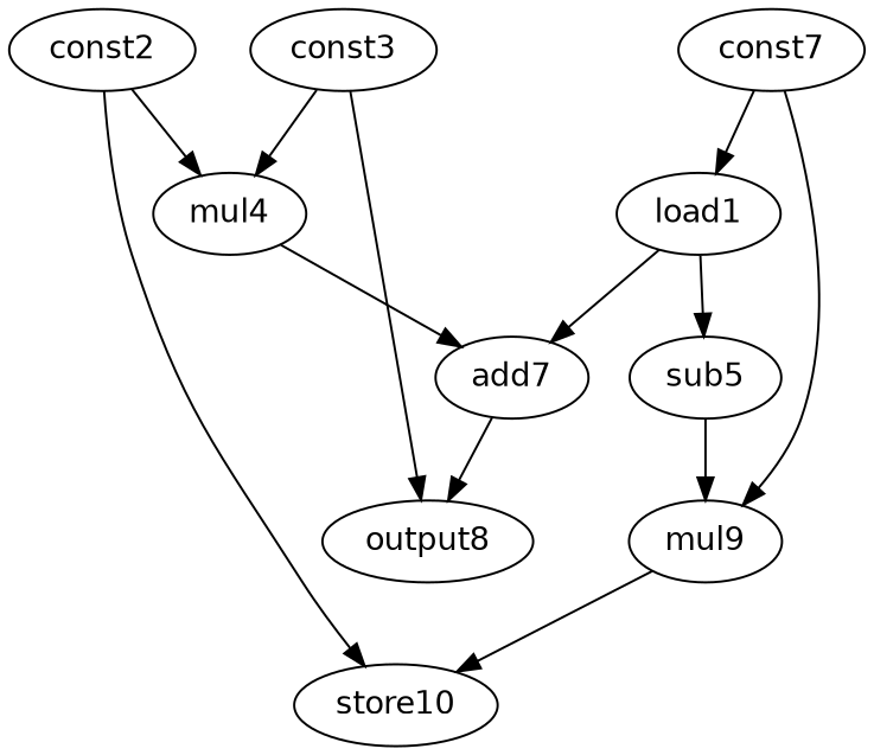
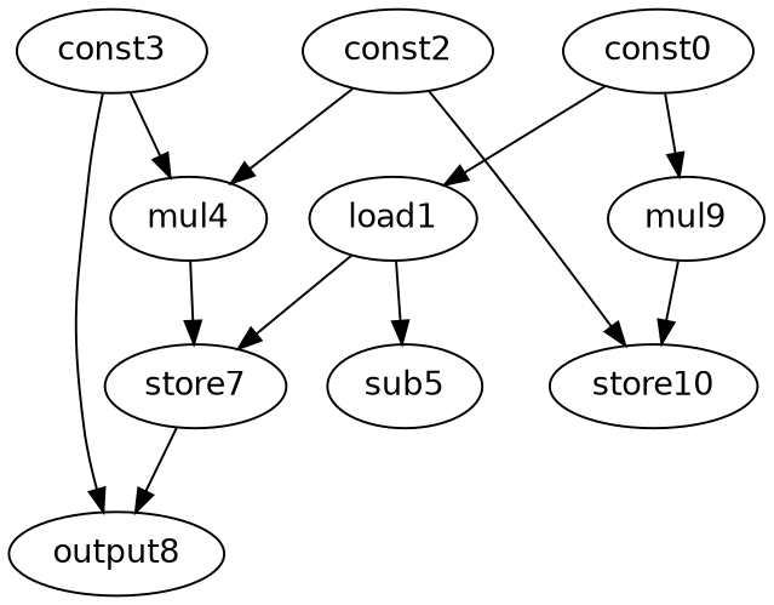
  digraph {
    fontname="DejaVu Sans"
    node [fontname="DejaVu Sans" opcode=const]
    edge [fontname="DejaVu Sans" operand=0]
    load1 [opcode=load]
-   const0 [label=const7]
+   const0
    mul9 [opcode=mul]
    sub5 [opcode=sub]
-   add7 [opcode=add]
+   add7 [opcode=add label=store7]
    store10 [opcode=store]
    output8 [opcode=output]
    mul4 [opcode=mul]
    const2
    const3
    load1 -> sub5
    load1 -> add7
    const0 -> load1
    const0 -> mul9
    mul9 -> store10
-   sub5 -> mul9 [operand=1]
    add7 -> output8
    mul4 -> add7 [operand=1]
    const2 -> store10 [operand=1]
    const2 -> mul4
    const3 -> output8 [operand=1]
    const3 -> mul4 [operand=1]
  }
